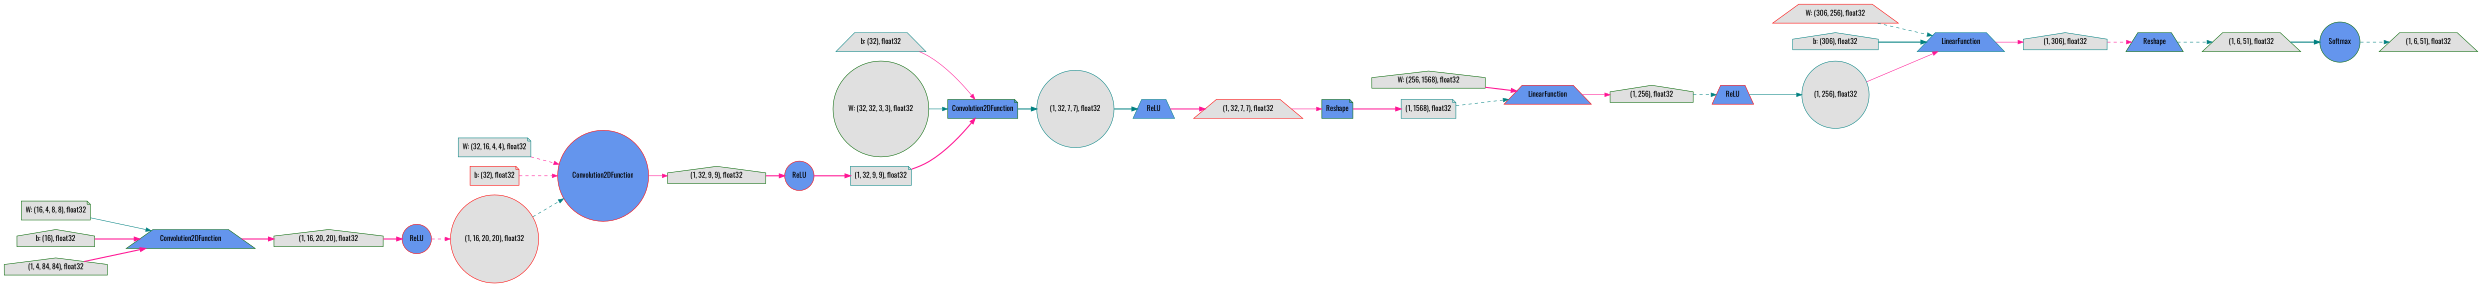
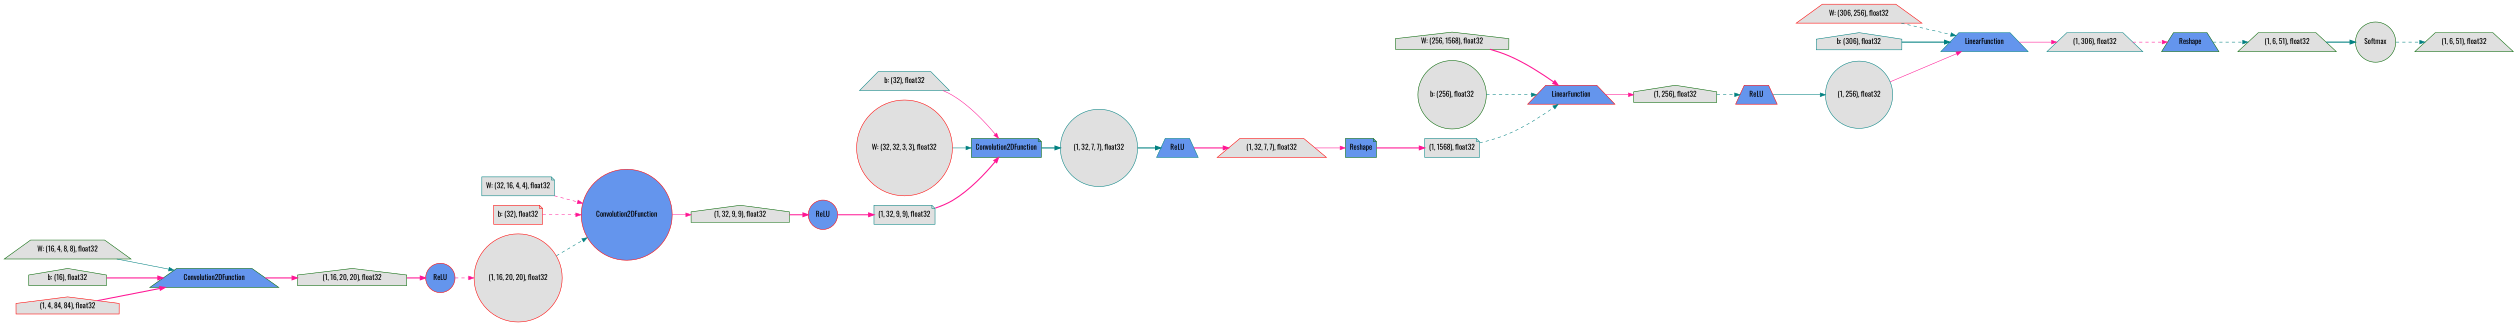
  digraph {
    fontname=Oswald
    rankdir=LR
    node [color=darkgreen fillcolor="#E0E0E0" fontname=Oswald shape=trapezium style=filled]
    edge [color=deeppink fontname=Oswald style=bold]
    n1 [color=red label="(1, 16, 20, 20), float32" shape=circle]
    n2 [color=red fillcolor="#6495ED" label=Convolution2DFunction shape=circle]
    n3 [label="(1, 32, 9, 9), float32" shape=house]
    n4 [label="(1, 6, 51), float32"]
-   n5 [fillcolor="#6495ED" label=Softmax shape=circle]
+   n5 [label=Softmax shape=circle]
    n6 [label="(1, 6, 51), float32"]
    n7 [color=red fillcolor="#6495ED" label=ReLU shape=circle]
    n8 [color=red fillcolor="#6495ED" label=ReLU shape=circle]
    n9 [color=teal label="(1, 32, 9, 9), float32" shape=note]
    n10 [fillcolor="#6495ED" label=Convolution2DFunction shape=note]
    n11 [color=teal label="(1, 32, 7, 7), float32" shape=circle]
    n12 [color=teal fillcolor="#6495ED" label=ReLU]
    n13 [fillcolor="#6495ED" label=Convolution2DFunction]
    n14 [label="(1, 16, 20, 20), float32" shape=house]
    n15 [color=teal label="b: (32), float32"]
    n16 [color=red label="W: (306, 256), float32"]
    n17 [color=teal fillcolor="#6495ED" label=LinearFunction]
-   n18 [color=teal label="(1, 306), float32" shape=house]
+   n18 [color=teal label="(1, 306), float32"]
    n19 [color=red fillcolor="#6495ED" label=ReLU]
    n20 [color=teal label="(1, 256), float32" shape=circle]
    n21 [label="W: (256, 1568), float32" shape=house]
    n22 [color=red fillcolor="#6495ED" label=LinearFunction]
    n23 [label="(1, 256), float32" shape=house]
    n24 [color=red label="(1, 32, 7, 7), float32"]
    n25 [fillcolor="#6495ED" label=Reshape shape=note]
    n26 [color=teal label="(1, 1568), float32" shape=note]
-   n27 [label="W: (16, 4, 8, 8), float32" shape=note]
-   n28 [label="W: (32, 32, 3, 3), float32" shape=circle]
+   n27 [label="W: (16, 4, 8, 8), float32"]
+   n28 [color=red label="W: (32, 32, 3, 3), float32" shape=circle]
+   n29 [label="b: (256), float32" shape=circle]
    n30 [label="b: (16), float32" shape=house]
    n31 [fillcolor="#6495ED" label=Reshape]
    n32 [color=teal label="W: (32, 16, 4, 4), float32" shape=note]
    n33 [color=teal label="b: (306), float32" shape=house]
-   n34 [label="(1, 4, 84, 84), float32" shape=house]
+   n34 [color=red label="(1, 4, 84, 84), float32" shape=house]
    n35 [color=red label="b: (32), float32" shape=note]
    n1 -> n2 [color=teal style=dashed]
    n2 -> n3 [style=solid]
    n3 -> n8
    n4 -> n5 [color=teal]
    n5 -> n6 [color=teal style=dashed]
    n7 -> n1 [style=dashed]
    n8 -> n9
    n9 -> n10
    n10 -> n11 [color=teal]
    n11 -> n12 [color=teal]
    n12 -> n24
    n13 -> n14
    n14 -> n7
    n15 -> n10 [style=solid]
    n16 -> n17 [color=teal style=dashed]
    n17 -> n18 [style=solid]
    n18 -> n31 [style=dashed]
    n19 -> n20 [color=teal style=solid]
    n20 -> n17 [style=solid]
    n21 -> n22
    n22 -> n23 [style=solid]
    n23 -> n19 [color=teal style=dashed]
    n24 -> n25 [style=solid]
    n25 -> n26
    n26 -> n22 [color=teal style=dashed]
    n27 -> n13 [color=teal style=solid]
    n28 -> n10 [color=teal style=solid]
+   n29 -> n22 [color=teal style=dashed]
    n30 -> n13
    n31 -> n4 [color=teal style=dashed]
    n32 -> n2 [style=dashed]
    n33 -> n17 [color=teal]
    n34 -> n13
    n35 -> n2 [style=dashed]
  }
